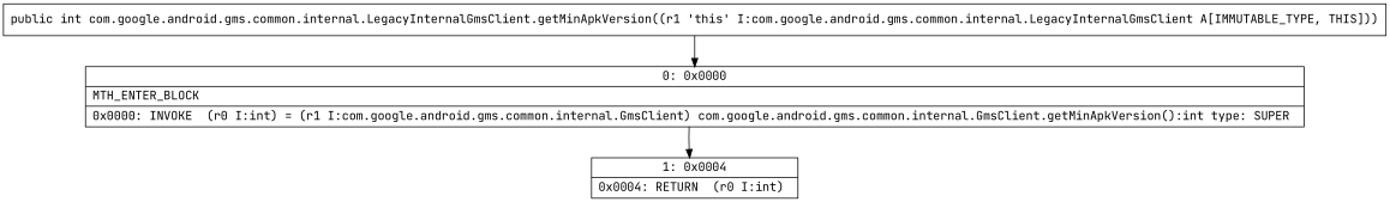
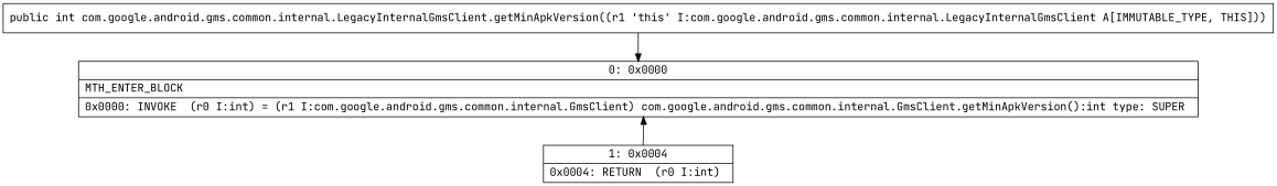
  digraph {
    fontname="JetBrains Mono"
    node [shape=record fontname="JetBrains Mono"]
    edge [fontname="JetBrains Mono"]
    n1 [label="{0\:\ 0x0000|MTH_ENTER_BLOCK\l|0x0000: INVOKE  (r0 I:int) = (r1 I:com.google.android.gms.common.internal.GmsClient) com.google.android.gms.common.internal.GmsClient.getMinApkVersion():int type: SUPER \l}"]
    n2 [label="{1\:\ 0x0004|0x0004: RETURN  (r0 I:int) \l}"]
    n3 [label="{public int com.google.android.gms.common.internal.LegacyInternalGmsClient.getMinApkVersion((r1 'this' I:com.google.android.gms.common.internal.LegacyInternalGmsClient A[IMMUTABLE_TYPE, THIS])) }"]
-   n1 -> n2
+   n2 -> n1
    n3 -> n1
  }
